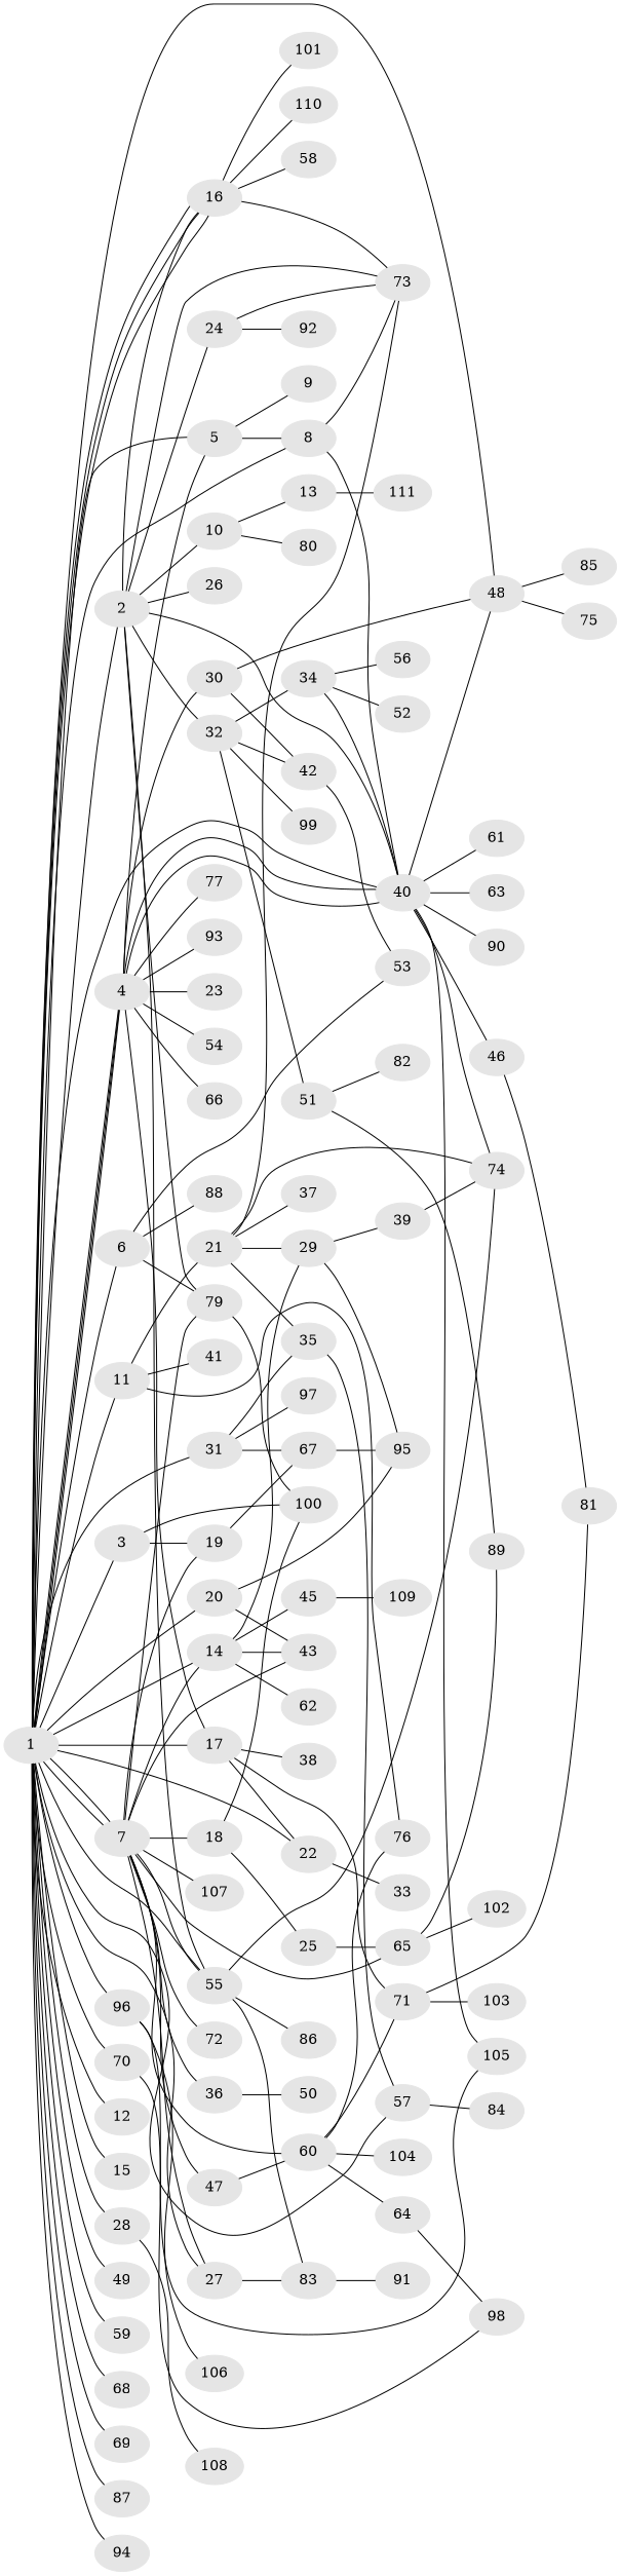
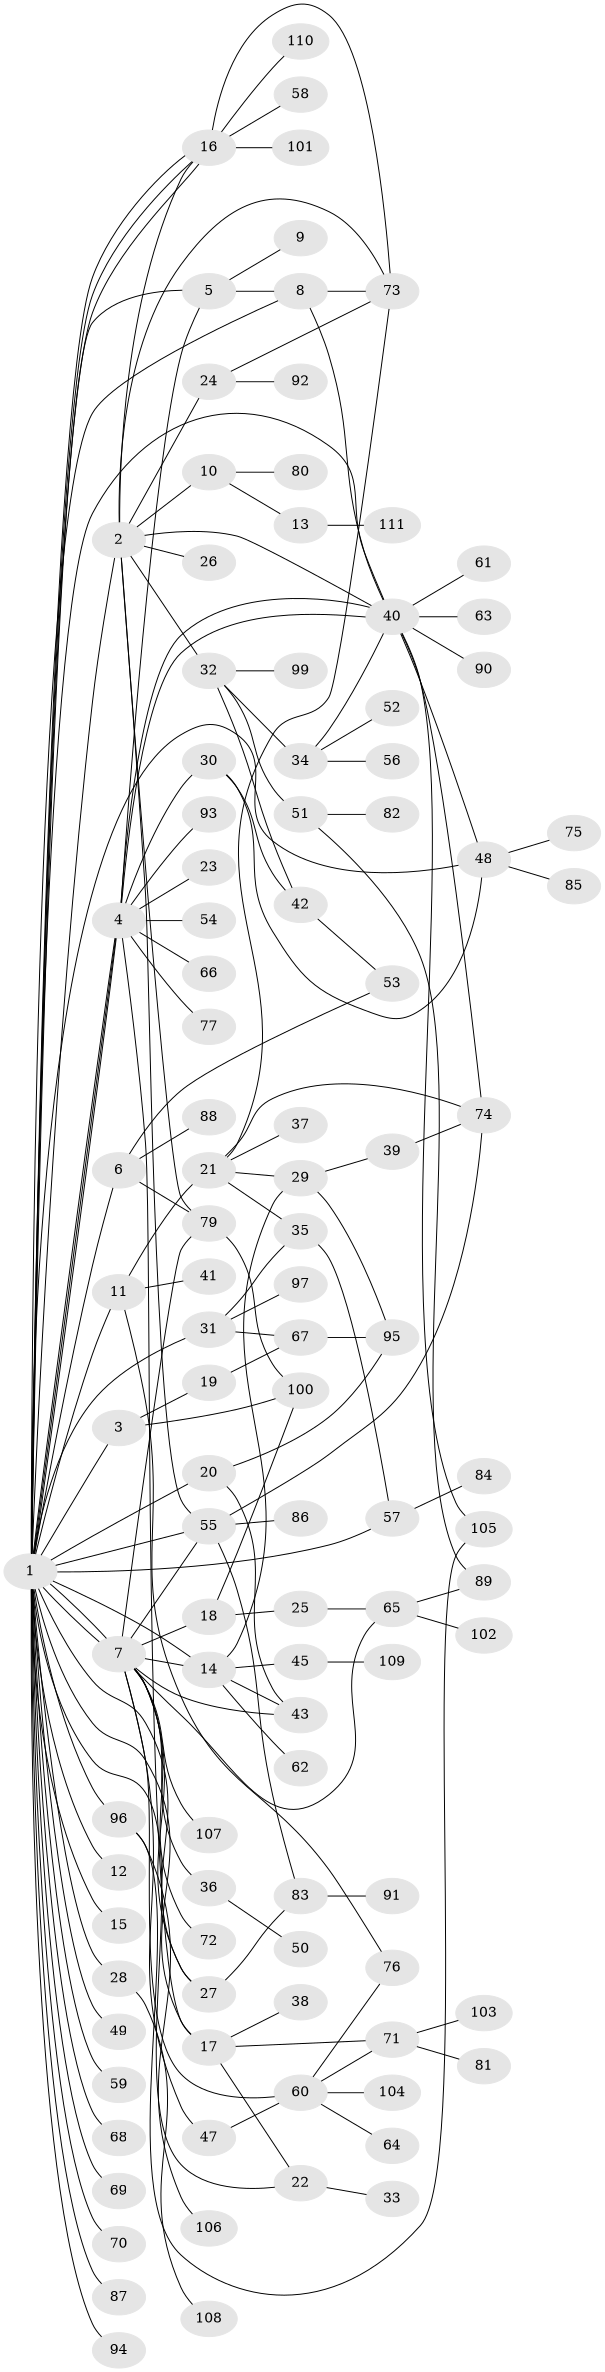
  graph {
    rankdir=LR
    node [color=gray90 style=filled]
    1
    2
    3
    4
    5
    6
    7
    8
    11
    12
    14
    15
    16
    17
    20
    22
    27
    28
    31
    40
    48
    49
    55
    57
    59
    68
    69
    70
    87
    94
    96
    10
    24
    26
    32
    73
    79
    19
    100
    23
    30
    54
    66
    77
    93
    9
    53
    88
    18
    36
    43
    47
    60
    65
    72
    107
    21
    41
    76
    29
    45
    62
    58
    101
    110
    38
    71
    95
    33
    83
    108
    67
    35
    97
    74
-   46
    61
    63
    90
    105
    75
    85
    86
    84
-   98
    106
    13
    80
    111
    92
    42
    34
    51
    99
    25
    50
    64
    104
    89
    102
    37
    39
    109
    81
    103
    91
    52
    56
    82
    1 -- 2
    1 -- 3
    1 -- 4
    1 -- 4
    1 -- 4
    1 -- 5
    1 -- 6
    1 -- 7
    1 -- 7
    1 -- 8
    1 -- 11
    1 -- 12
    1 -- 14
    1 -- 15
    1 -- 16
    1 -- 16
    1 -- 16
    1 -- 17
    1 -- 20
    1 -- 22
    1 -- 27
    1 -- 28
    1 -- 31
    1 -- 40
    1 -- 48
    1 -- 49
    1 -- 55
    1 -- 57
    1 -- 59
    1 -- 68
    1 -- 69
    1 -- 70
    1 -- 87
    1 -- 94
    1 -- 96
    2 -- 16
    2 -- 40
    2 -- 55
    2 -- 10
    2 -- 24
    2 -- 26
    2 -- 32
    2 -- 73
    2 -- 79
    3 -- 19
    3 -- 100
    4 -- 5
    4 -- 17
    4 -- 40
    4 -- 40
    4 -- 23
    4 -- 30
    4 -- 54
    4 -- 66
    4 -- 77
    4 -- 93
    5 -- 8
    5 -- 9
    6 -- 79
    6 -- 53
    6 -- 88
    7 -- 14
    7 -- 27
    7 -- 55
    7 -- 79
-   7 -- 19
    7 -- 18
    7 -- 36
    7 -- 43
    7 -- 47
    7 -- 60
    7 -- 65
    7 -- 72
    7 -- 107
    8 -- 40
    8 -- 73
    11 -- 21
    11 -- 41
    11 -- 76
    14 -- 43
    14 -- 29
    14 -- 45
    14 -- 62
    16 -- 73
    16 -- 58
    16 -- 101
    16 -- 110
    17 -- 22
    17 -- 38
    17 -- 71
    20 -- 43
    20 -- 95
    22 -- 33
    27 -- 83
    28 -- 108
    31 -- 67
    31 -- 35
    31 -- 97
    40 -- 48
    40 -- 74
-   40 -- 46
    40 -- 61
    40 -- 63
    40 -- 90
    40 -- 105
    48 -- 75
    48 -- 85
    55 -- 83
    55 -- 74
    55 -- 86
    57 -- 84
-   70 -- 98
    96 -- 105
    96 -- 106
    10 -- 13
    10 -- 80
    24 -- 73
    24 -- 92
    32 -- 42
    32 -- 34
    32 -- 51
    32 -- 99
    79 -- 100
    19 -- 67
    30 -- 48
    30 -- 42
    18 -- 100
    18 -- 25
    36 -- 50
    47 -- 60
    60 -- 76
    60 -- 71
    60 -- 64
    60 -- 104
    65 -- 89
    65 -- 102
    21 -- 73
    21 -- 29
    21 -- 35
    21 -- 74
    21 -- 37
    29 -- 95
    29 -- 39
    45 -- 109
    71 -- 81
    71 -- 103
    83 -- 91
    67 -- 95
    35 -- 57
-   46 -- 81
    13 -- 111
    42 -- 53
    34 -- 40
    34 -- 52
    34 -- 56
    51 -- 89
    51 -- 82
    25 -- 65
-   64 -- 98
    39 -- 74
  }
